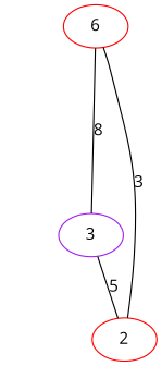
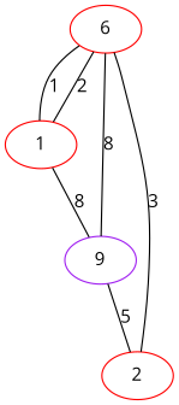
  graph {
    fontname="Open Sans"
    node [color=red fontname="Open Sans" weight=1]
    edge [fontname="Open Sans"]
    n1 [label=6]
+   1
    2
-   3 [color=purple weight=4]
+   3 [color=purple weight=4 label=9]
+   n1 -- 1 [label=1]
+   n1 -- 1 [label=2]
    n1 -- 2 [label=3]
    n1 -- 3 [label=8]
+   1 -- 3 [label=8]
    3 -- 2 [label=5]
  }
